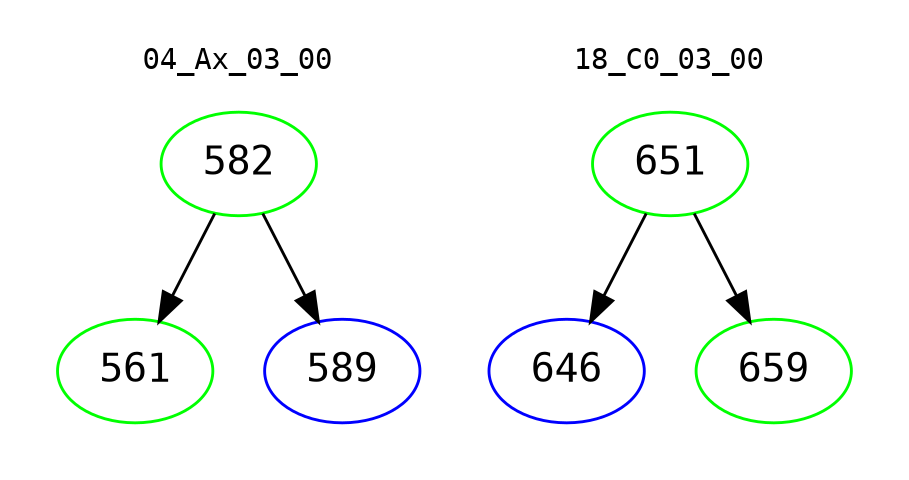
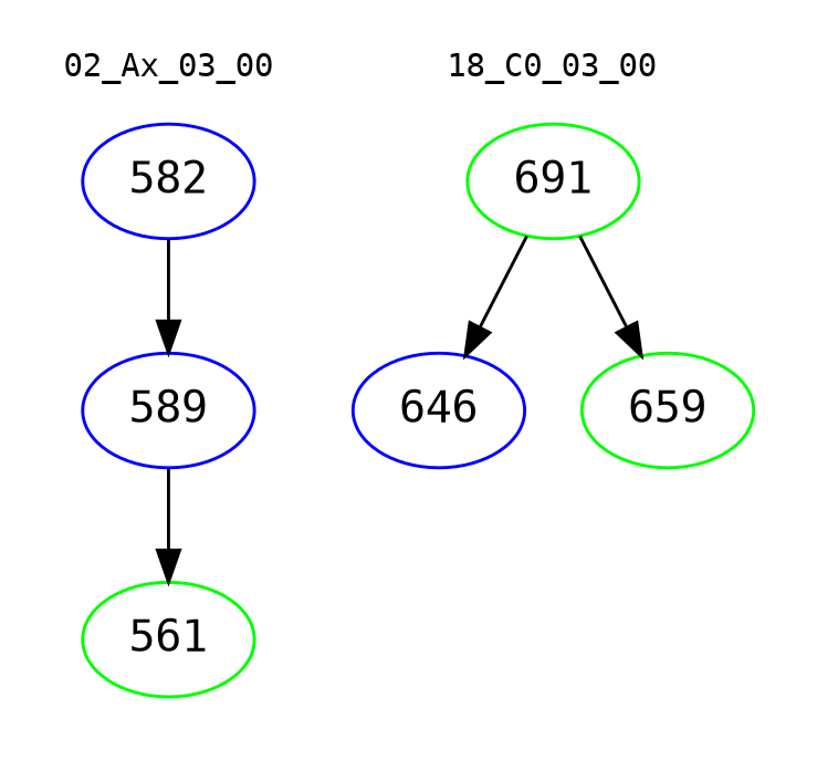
  digraph {
    fontname="DejaVu Sans Mono"
    node [color=green fontname="DejaVu Sans Mono"]
    edge [color=black fontname="DejaVu Sans Mono"]
-   n1 [label=582]
+   n1 [color=blue label=582]
    n2 [label=561]
    n3 [color=blue label=589]
-   n4 [label=651]
+   n4 [label=691]
    n5 [color=blue label=646]
    n6 [label=659]
    subgraph cluster_1 {
      color=white
      fontsize=10
-     label="04_Ax_03_00"
+     label="02_Ax_03_00"
      n1
      n2
      n3
    }
    subgraph cluster_2 {
      color=white
      fontsize=10
      label="18_C0_03_00"
      n4
      n5
      n6
    }
-   n1 -> n2
+   n3 -> n2
    n1 -> n3
    n4 -> n5
    n4 -> n6
  }
